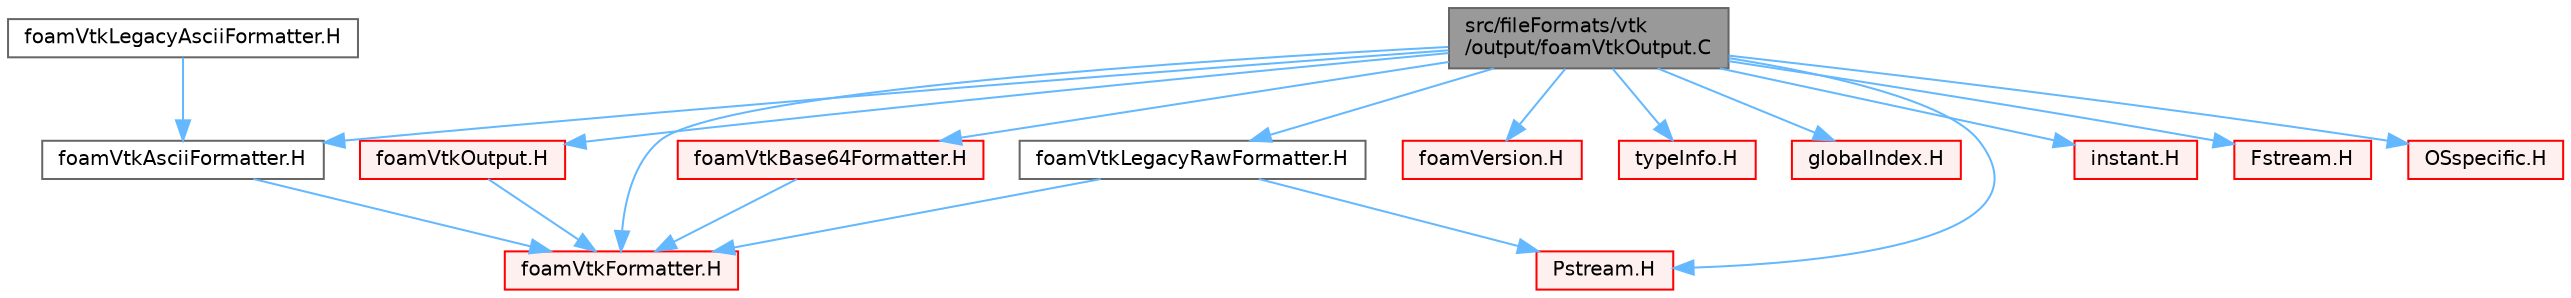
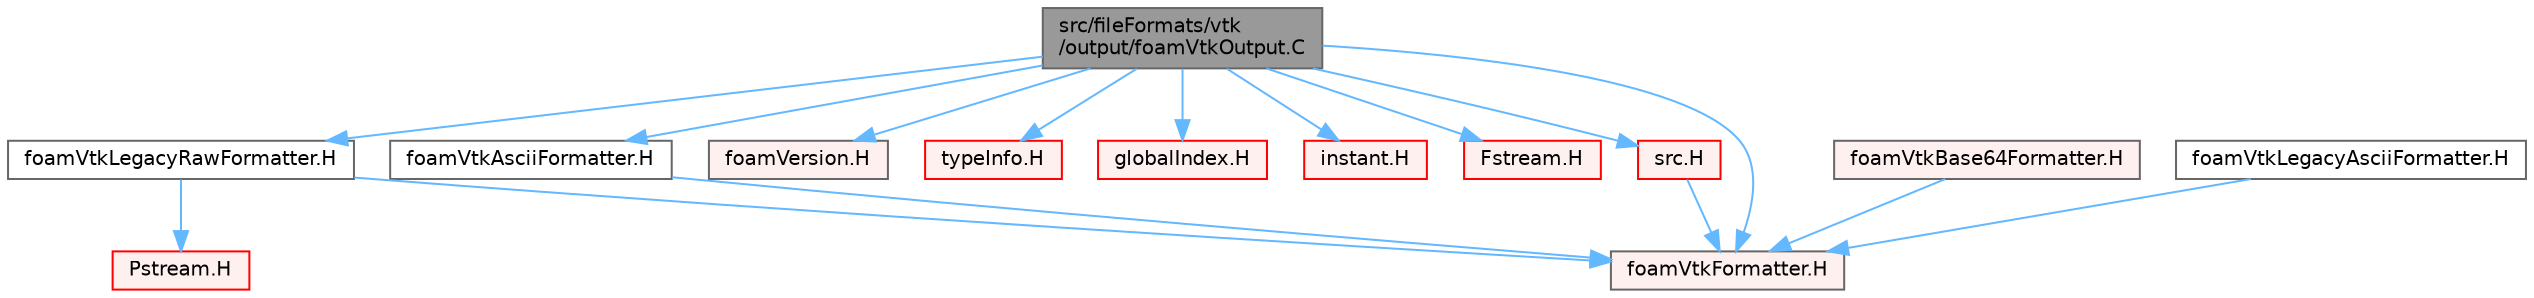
  digraph {
    node [color=red fillcolor="#FFF0F0" fontname=Helvetica fontsize=10 shape=box style=filled]
    edge [color=steelblue1 fontname=Helvetica fontsize=10 labelfontname=Helvetica labelfontsize=10 style=solid]
    n1 [color=gray40 fillcolor=grey60 fontcolor=black height=0.2 label="src/fileFormats/vtk\l/output/foamVtkOutput.C" width=0.4]
-   n2 [height=0.2 label="foamVtkOutput.H" width=0.4]
-   n3 [height=0.2 label="foamVtkFormatter.H" width=0.4]
+   n2 [height=0.2 label="src.H" width=0.4]
+   n3 [color=grey40 height=0.2 label="foamVtkFormatter.H" width=0.4]
    n4 [color=grey40 fillcolor=white height=0.2 label="foamVtkAsciiFormatter.H" width=0.4]
-   n5 [height=0.2 label="foamVtkBase64Formatter.H" width=0.4]
+   n5 [color=grey40 height=0.2 label="foamVtkBase64Formatter.H" width=0.4]
    n6 [color=grey40 fillcolor=white height=0.2 label="foamVtkLegacyRawFormatter.H" width=0.4]
-   n7 [height=0.2 label="foamVersion.H" width=0.4]
+   n7 [color=grey40 height=0.2 label="foamVersion.H" width=0.4]
    n8 [height=0.2 label="typeInfo.H" width=0.4]
    n9 [height=0.2 label="globalIndex.H" width=0.4]
    n10 [height=0.2 label="Pstream.H" width=0.4]
    n11 [height=0.2 label="instant.H" width=0.4]
    n12 [height=0.2 label="Fstream.H" width=0.4]
-   n13 [height=0.2 label="OSspecific.H" width=0.4]
    n14 [color=grey40 fillcolor=white height=0.2 label="foamVtkLegacyAsciiFormatter.H" width=0.4]
    n1 -> n2
    n1 -> n3
    n1 -> n4
-   n1 -> n5
    n1 -> n6
    n1 -> n7
    n1 -> n8
    n1 -> n9
-   n1 -> n10
    n1 -> n11
    n1 -> n12
-   n1 -> n13
    n2 -> n3
    n4 -> n3
    n5 -> n3
    n6 -> n3
    n6 -> n10
-   n14 -> n4
+   n14 -> n3
  }
